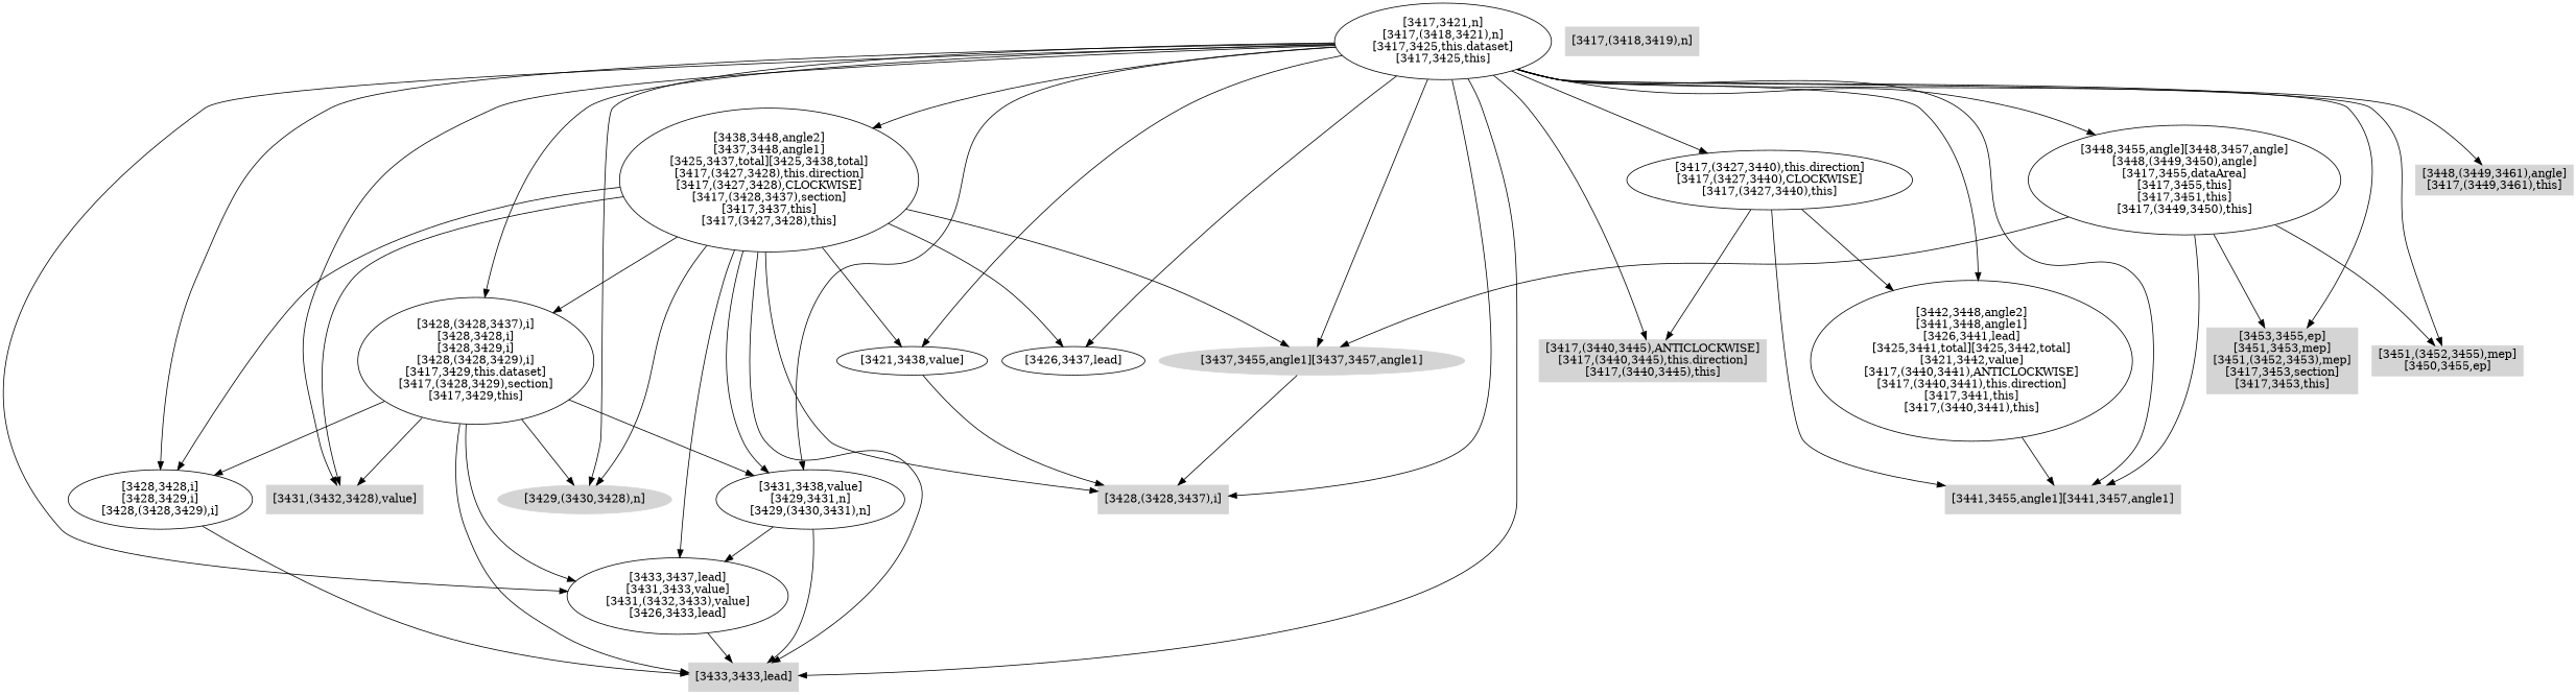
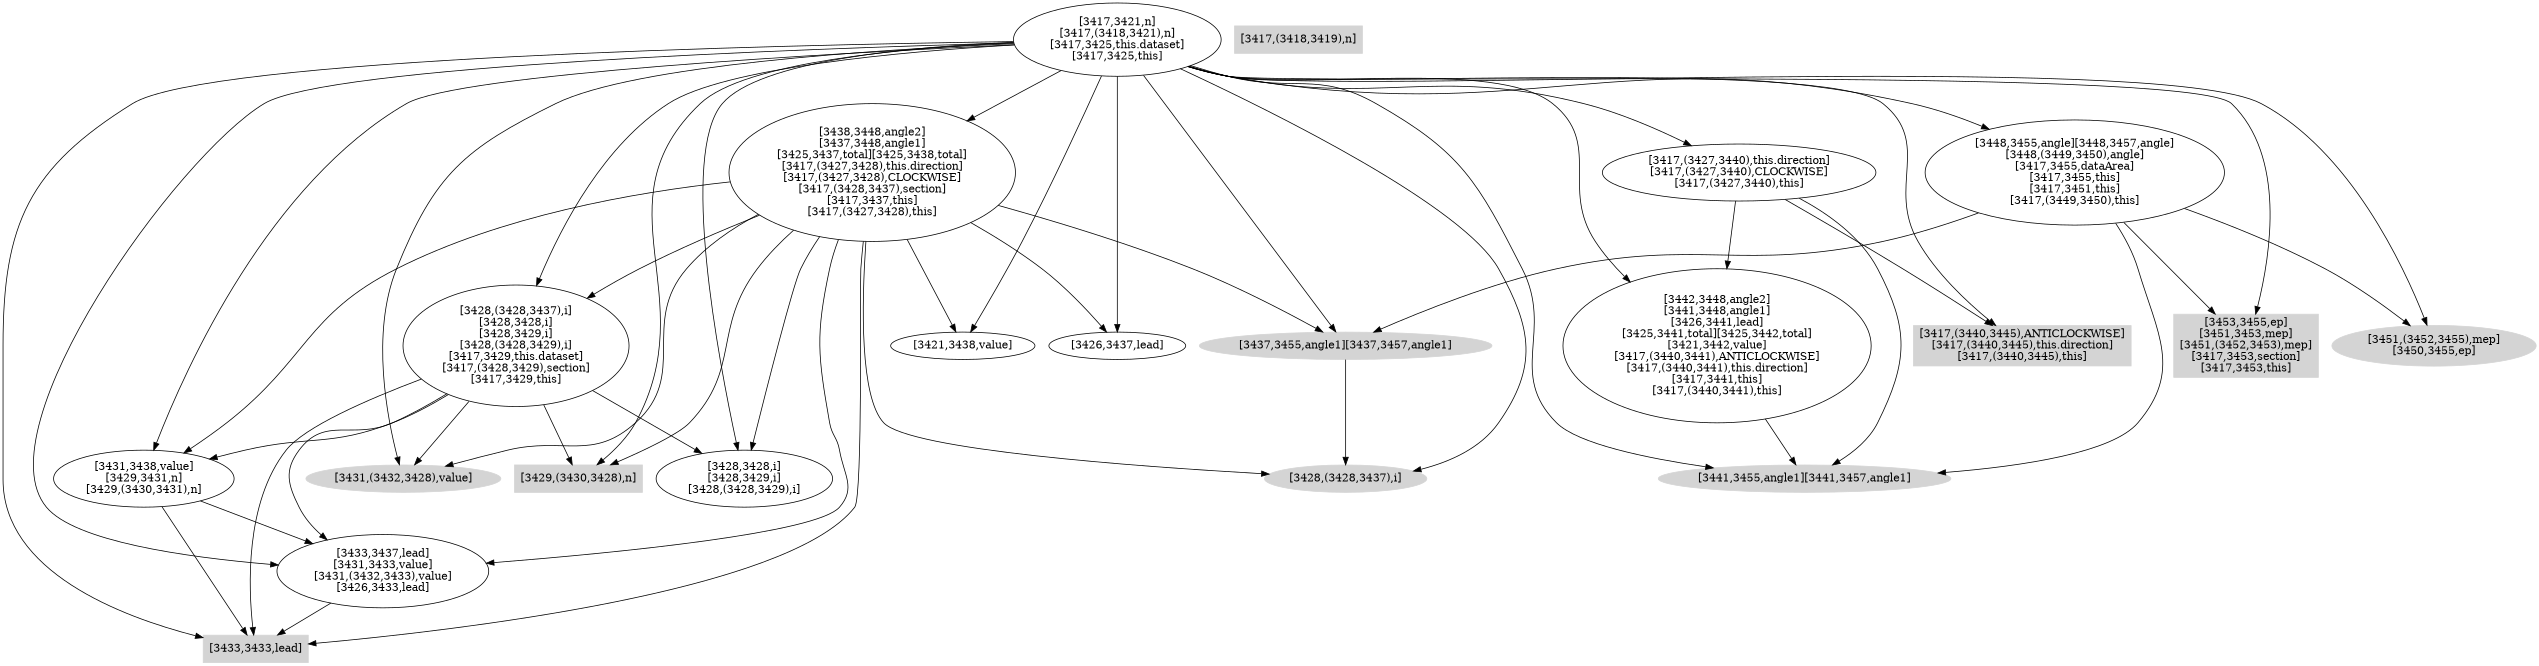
  digraph {
    n1 [color=".0 .0 .83" label="[3433,3433,lead]" shape=box style=filled]
    n2 [label="[3433,3437,lead]\n[3431,3433,value]\n[3431,(3432,3433),value]\n[3426,3433,lead]"]
-   n3 [color=".0 .0 .83" label="[3431,(3432,3428),value]" shape=box style=filled]
+   n3 [color=".0 .0 .83" label="[3431,(3432,3428),value]" shape=ellipse style=filled]
    n4 [label="[3431,3438,value]\n[3429,3431,n]\n[3429,(3430,3431),n]"]
-   n5 [color=".0 .0 .83" label="[3429,(3430,3428),n]" shape=ellipse style=filled]
+   n5 [color=".0 .0 .83" label="[3429,(3430,3428),n]" shape=box style=filled]
    n6 [label="[3428,3428,i]\n[3428,3429,i]\n[3428,(3428,3429),i]"]
    n7 [label="[3428,(3428,3437),i]\n[3428,3428,i]\n[3428,3429,i]\n[3428,(3428,3429),i]\n[3417,3429,this.dataset]\n[3417,(3428,3429),section]\n[3417,3429,this]"]
-   n8 [color=".0 .0 .83" label="[3428,(3428,3437),i]" shape=box style=filled]
+   n8 [color=".0 .0 .83" label="[3428,(3428,3437),i]" shape=ellipse style=filled]
    n9 [label="[3421,3438,value]"]
    n10 [label="[3426,3437,lead]"]
    n11 [color=".0 .0 .83" label="[3437,3455,angle1][3437,3457,angle1]" shape=ellipse style=filled]
    n12 [label="[3438,3448,angle2]\n[3437,3448,angle1]\n[3425,3437,total][3425,3438,total]\n[3417,(3427,3428),this.direction]\n[3417,(3427,3428),CLOCKWISE]\n[3417,(3428,3437),section]\n[3417,3437,this]\n[3417,(3427,3428),this]"]
-   n13 [color=".0 .0 .83" label="[3441,3455,angle1][3441,3457,angle1]" shape=box style=filled]
+   n13 [color=".0 .0 .83" label="[3441,3455,angle1][3441,3457,angle1]" shape=ellipse style=filled]
    n14 [label="[3442,3448,angle2]\n[3441,3448,angle1]\n[3426,3441,lead]\n[3425,3441,total][3425,3442,total]\n[3421,3442,value]\n[3417,(3440,3441),ANTICLOCKWISE]\n[3417,(3440,3441),this.direction]\n[3417,3441,this]\n[3417,(3440,3441),this]"]
    n15 [color=".0 .0 .83" label="[3417,(3440,3445),ANTICLOCKWISE]\n[3417,(3440,3445),this.direction]\n[3417,(3440,3445),this]" shape=box style=filled]
    n16 [label="[3417,(3427,3440),this.direction]\n[3417,(3427,3440),CLOCKWISE]\n[3417,(3427,3440),this]"]
    n17 [color=".0 .0 .83" label="[3453,3455,ep]\n[3451,3453,mep]\n[3451,(3452,3453),mep]\n[3417,3453,section]\n[3417,3453,this]" shape=box style=filled]
-   n18 [color=".0 .0 .83" label="[3451,(3452,3455),mep]\n[3450,3455,ep]" shape=box style=filled]
+   n18 [color=".0 .0 .83" label="[3451,(3452,3455),mep]\n[3450,3455,ep]" shape=ellipse style=filled]
    n19 [label="[3448,3455,angle][3448,3457,angle]\n[3448,(3449,3450),angle]\n[3417,3455,dataArea]\n[3417,3455,this]\n[3417,3451,this]\n[3417,(3449,3450),this]"]
-   n20 [color=".0 .0 .83" label="[3448,(3449,3461),angle]\n[3417,(3449,3461),this]" shape=box style=filled]
    n21 [label="[3417,3421,n]\n[3417,(3418,3421),n]\n[3417,3425,this.dataset]\n[3417,3425,this]"]
    n22 [color=".0 .0 .83" label="[3417,(3418,3419),n]" shape=box style=filled]
    n2 -> n1
    n4 -> n1
    n4 -> n2
-   n6 -> n1
    n7 -> n1
    n7 -> n2
    n7 -> n3
    n7 -> n4
    n7 -> n5
    n7 -> n6
-   n9 -> n8
    n11 -> n8
    n12 -> n1
    n12 -> n2
    n12 -> n3
    n12 -> n4
    n12 -> n5
    n12 -> n6
    n12 -> n7
    n12 -> n8
    n12 -> n9
    n12 -> n10
    n12 -> n11
    n14 -> n13
    n16 -> n13
    n16 -> n14
    n16 -> n15
    n19 -> n11
    n19 -> n13
    n19 -> n17
    n19 -> n18
    n21 -> n1
    n21 -> n2
    n21 -> n3
    n21 -> n4
    n21 -> n5
    n21 -> n6
    n21 -> n7
    n21 -> n8
    n21 -> n9
    n21 -> n10
    n21 -> n11
    n21 -> n12
    n21 -> n13
    n21 -> n14
    n21 -> n15
    n21 -> n16
    n21 -> n17
    n21 -> n18
    n21 -> n19
-   n21 -> n20
  }
